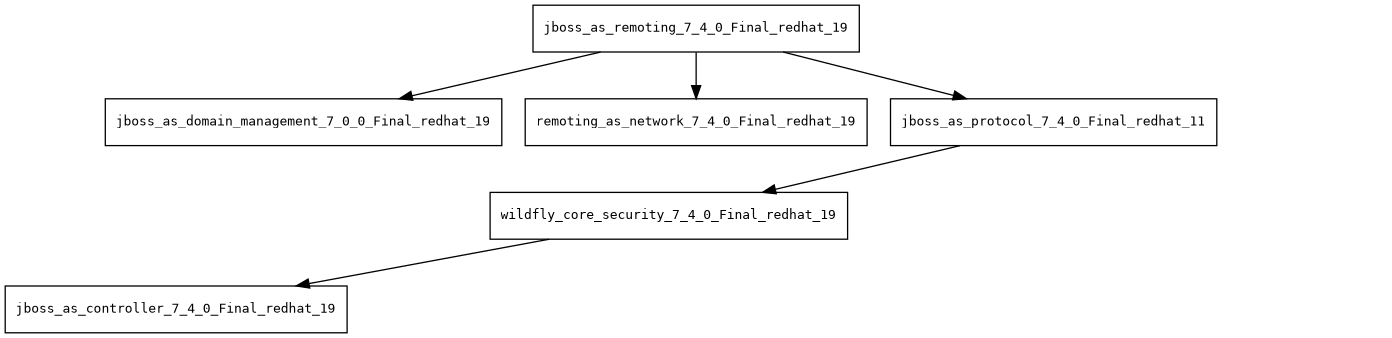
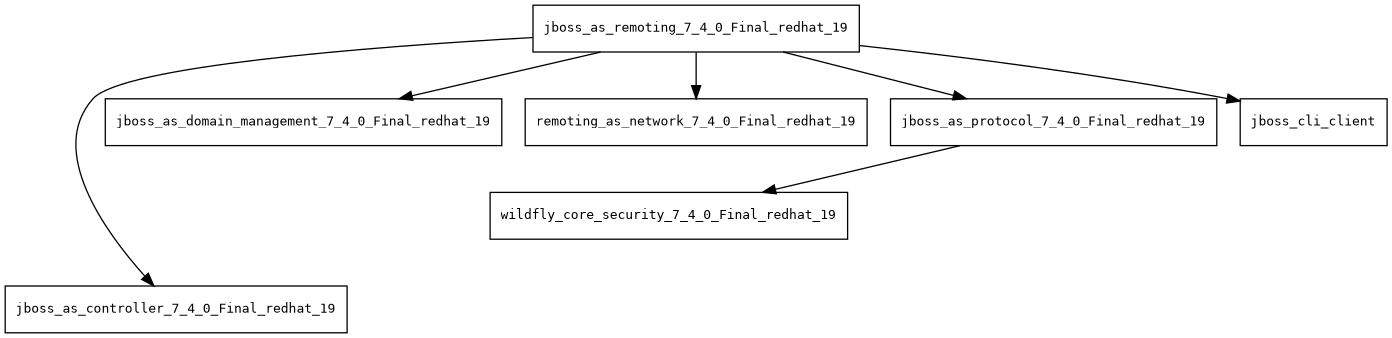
  digraph {
    fontname="DejaVu Sans Mono"
    node [fontname="DejaVu Sans Mono" fontsize=10.0 shape=box]
    edge [fontname="DejaVu Sans Mono"]
    jboss_as_remoting_7_4_0_Final_redhat_19
    jboss_as_controller_7_4_0_Final_redhat_19
-   jboss_as_domain_management_7_4_0_Final_redhat_19 [label=jboss_as_domain_management_7_0_0_Final_redhat_19]
+   jboss_as_domain_management_7_4_0_Final_redhat_19
    n4 [label=remoting_as_network_7_4_0_Final_redhat_19]
-   jboss_as_protocol_7_4_0_Final_redhat_19 [label=jboss_as_protocol_7_4_0_Final_redhat_11]
+   jboss_as_protocol_7_4_0_Final_redhat_19
+   jboss_cli_client
    wildfly_core_security_7_4_0_Final_redhat_19
-   wildfly_core_security_7_4_0_Final_redhat_19 -> jboss_as_controller_7_4_0_Final_redhat_19
+   jboss_as_remoting_7_4_0_Final_redhat_19 -> jboss_as_controller_7_4_0_Final_redhat_19
    jboss_as_remoting_7_4_0_Final_redhat_19 -> jboss_as_domain_management_7_4_0_Final_redhat_19
    jboss_as_remoting_7_4_0_Final_redhat_19 -> n4
    jboss_as_remoting_7_4_0_Final_redhat_19 -> jboss_as_protocol_7_4_0_Final_redhat_19
+   jboss_as_remoting_7_4_0_Final_redhat_19 -> jboss_cli_client
    jboss_as_protocol_7_4_0_Final_redhat_19 -> wildfly_core_security_7_4_0_Final_redhat_19
  }
